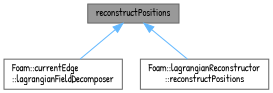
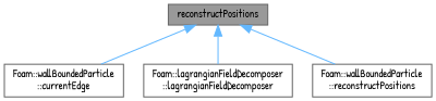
  digraph {
    fontname="Patrick Hand"
    rankdir=TB
    node [color=grey40 fillcolor=white fontname="Patrick Hand" fontsize=10 shape=box style=filled]
    edge [color=steelblue1 dir=back fontname="Patrick Hand" fontsize=10 labelfontname=Helvetica labelfontsize=10 style=solid]
    n1 [color=gray40 fillcolor=grey60 fontcolor=black height=0.2 label=reconstructPositions width=0.4]
-   n3 [height=0.2 label="Foam::currentEdge\l::lagrangianFieldDecomposer" width=0.4]
-   n4 [height=0.2 label="Foam::lagrangianReconstructor\l::reconstructPositions" width=0.4]
+   n2 [height=0.2 label="Foam::wallBoundedParticle\l::currentEdge" width=0.4]
+   n3 [height=0.2 label="Foam::lagrangianFieldDecomposer\l::lagrangianFieldDecomposer" width=0.4]
+   n4 [height=0.2 label="Foam::wallBoundedParticle\l::reconstructPositions" width=0.4]
+   n1 -> n2
    n1 -> n3
    n1 -> n4
  }
